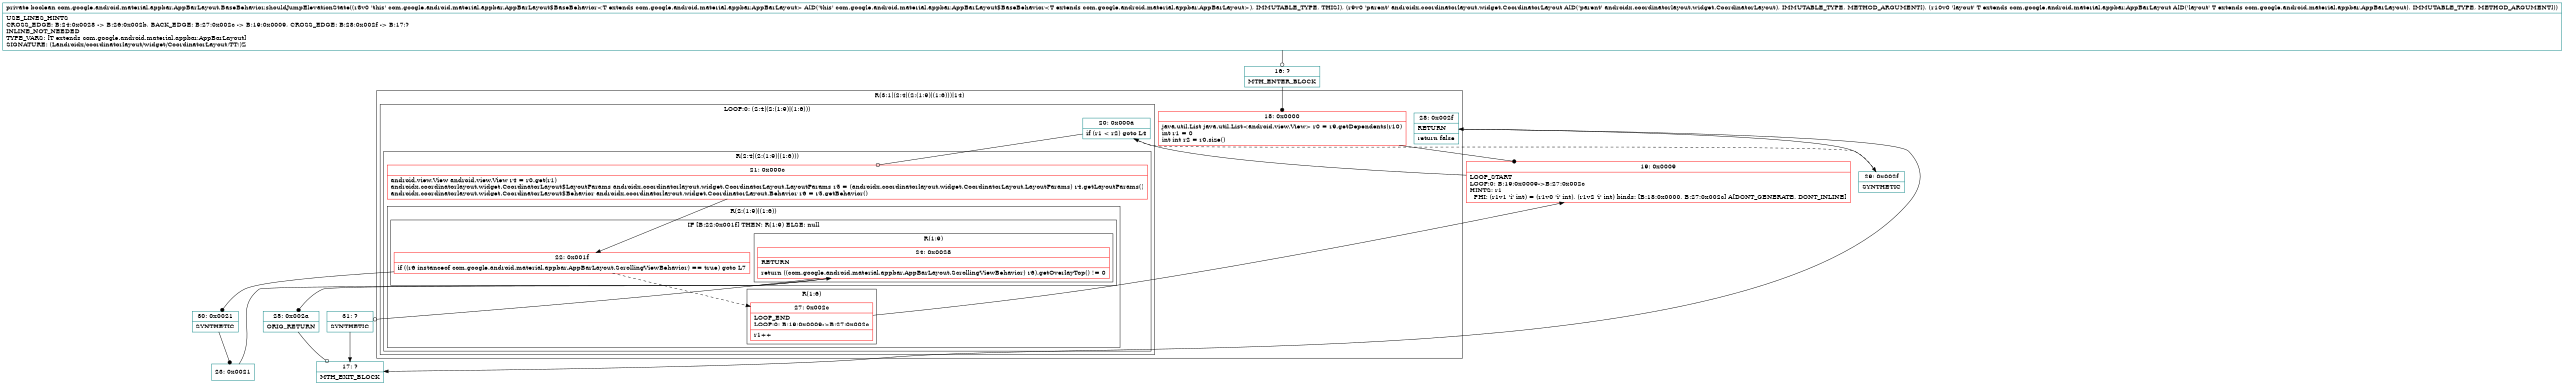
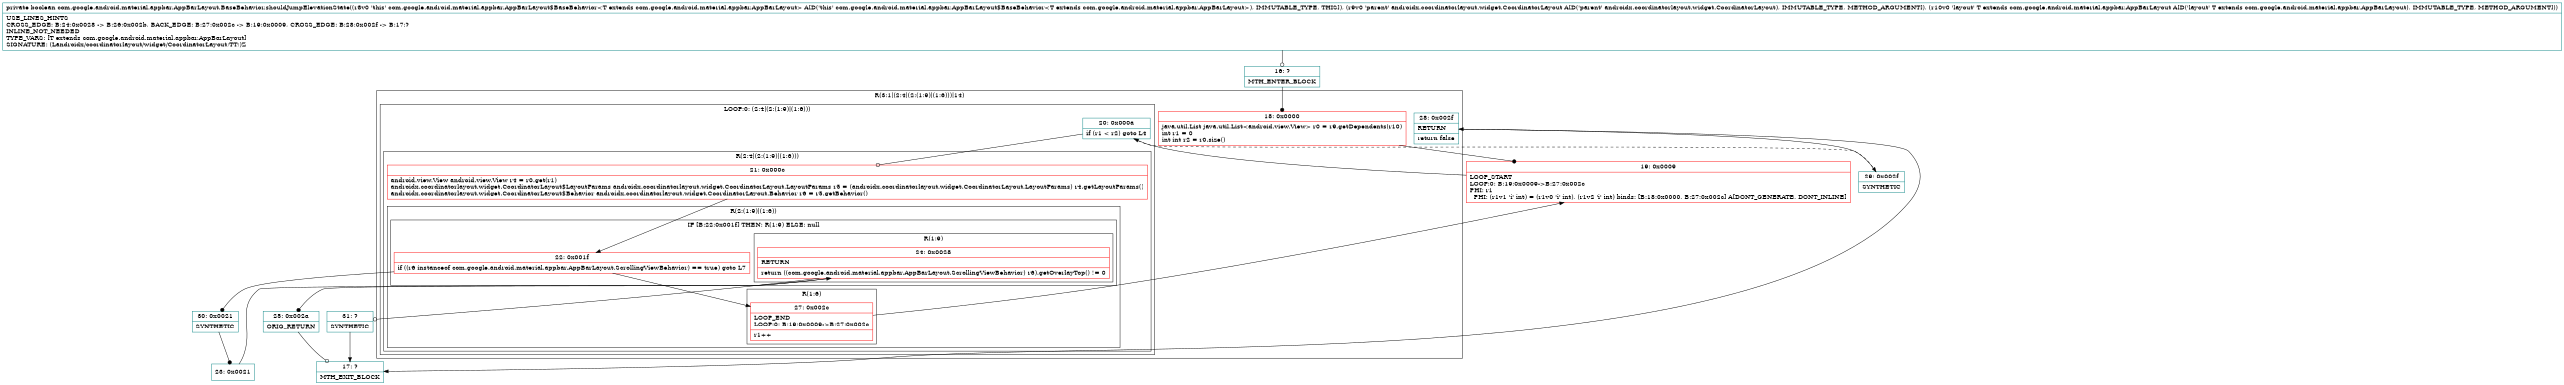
  digraph {
    node [color=teal shape=record]
    edge [arrowhead=normal]
    n1 [color=red label="{24\:\ 0x0028|RETURN\l|return ((com.google.android.material.appbar.AppBarLayout.ScrollingViewBehavior) r6).getOverlayTop() != 0\l}"]
    n2 [color=red label="{22\:\ 0x001f|if ((r6 instanceof com.google.android.material.appbar.AppBarLayout.ScrollingViewBehavior) == true) goto L7\l}"]
    n3 [color=red label="{27\:\ 0x002c|LOOP_END\lLOOP:0: B:19:0x0009\-\>B:27:0x002c\l|r1++\l}"]
    n4 [color=red label="{21\:\ 0x000c|android.view.View android.view.View r4 = r0.get(r1)\landroidx.coordinatorlayout.widget.CoordinatorLayout$LayoutParams androidx.coordinatorlayout.widget.CoordinatorLayout.LayoutParams r5 = (androidx.coordinatorlayout.widget.CoordinatorLayout.LayoutParams) r4.getLayoutParams()\landroidx.coordinatorlayout.widget.CoordinatorLayout$Behavior androidx.coordinatorlayout.widget.CoordinatorLayout.Behavior r6 = r5.getBehavior()\l}"]
    n5 [label="{20\:\ 0x000a|if (r1 \< r2) goto L4\l}"]
    n6 [color=red label="{18\:\ 0x0000|java.util.List java.util.List\<android.view.View\> r0 = r9.getDependents(r10)\lint r1 = 0\lint int r2 = r0.size()\l}"]
    n7 [label="{28\:\ 0x002f|RETURN\l|return false\l}"]
    n8 [label="{25\:\ 0x002a|ORIG_RETURN\l}"]
    n9 [label="{31\:\ ?|SYNTHETIC\l}"]
    n10 [label="{30\:\ 0x0021|SYNTHETIC\l}"]
-   n11 [color=red label="{19\:\ 0x0009|LOOP_START\lLOOP:0: B:19:0x0009\-\>B:27:0x002c\lHINTS: r1 \l  PHI: (r1v1 'i' int) = (r1v0 'i' int), (r1v2 'i' int) binds: [B:18:0x0000, B:27:0x002c] A[DONT_GENERATE, DONT_INLINE]\l}"]
+   n11 [color=red label="{19\:\ 0x0009|LOOP_START\lLOOP:0: B:19:0x0009\-\>B:27:0x002c\lPHI: r1 \l  PHI: (r1v1 'i' int) = (r1v0 'i' int), (r1v2 'i' int) binds: [B:18:0x0000, B:27:0x002c] A[DONT_GENERATE, DONT_INLINE]\l}"]
    n12 [label="{29\:\ 0x002f|SYNTHETIC\l}"]
    n13 [label="{17\:\ ?|MTH_EXIT_BLOCK\l}"]
    n14 [label="{23\:\ 0x0021}"]
    n15 [label="{16\:\ ?|MTH_ENTER_BLOCK\l}"]
    n16 [label="{private boolean com.google.android.material.appbar.AppBarLayout.BaseBehavior.shouldJumpElevationState((r8v0 'this' com.google.android.material.appbar.AppBarLayout$BaseBehavior\<T extends com.google.android.material.appbar.AppBarLayout\> A[D('this' com.google.android.material.appbar.AppBarLayout$BaseBehavior\<T extends com.google.android.material.appbar.AppBarLayout\>), IMMUTABLE_TYPE, THIS]), (r9v0 'parent' androidx.coordinatorlayout.widget.CoordinatorLayout A[D('parent' androidx.coordinatorlayout.widget.CoordinatorLayout), IMMUTABLE_TYPE, METHOD_ARGUMENT]), (r10v0 'layout' T extends com.google.android.material.appbar.AppBarLayout A[D('layout' T extends com.google.android.material.appbar.AppBarLayout), IMMUTABLE_TYPE, METHOD_ARGUMENT]))  | USE_LINES_HINTS\lCROSS_EDGE: B:24:0x0028 \-\> B:26:0x002b, BACK_EDGE: B:27:0x002c \-\> B:19:0x0009, CROSS_EDGE: B:28:0x002f \-\> B:17:?\lINLINE_NOT_NEEDED\lTYPE_VARS: [T extends com.google.android.material.appbar.AppBarLayout]\lSIGNATURE: (Landroidx\/coordinatorlayout\/widget\/CoordinatorLayout;TT;)Z\l}"]
    subgraph cluster_1 {
      label="R(3:1|(2:4|(2:(1:9)|(1:6)))|14)"
      n6
      n7
      subgraph cluster_2 {
        label="LOOP:0: (2:4|(2:(1:9)|(1:6)))"
        n5
        subgraph cluster_3 {
          label="R(2:4|(2:(1:9)|(1:6)))"
          n4
          subgraph cluster_4 {
            label="R(2:(1:9)|(1:6))"
            subgraph cluster_5 {
              label="IF [B:22:0x001f] THEN: R(1:9) ELSE: null"
              n2
              subgraph cluster_6 {
                label="R(1:9)"
                n1
              }
            }
            subgraph cluster_7 {
              label="R(1:6)"
              n3
            }
          }
        }
      }
    }
    n1 -> n8 [arrowhead=dot]
    n1 -> n9 [arrowhead=odot]
-   n2 -> n3 [style=dashed]
+   n2 -> n3 [style=solid]
    n2 -> n10 [arrowhead=dot]
    n3 -> n11
    n4 -> n2
    n5 -> n4 [arrowhead=odot]
    n5 -> n12 [style=dashed]
    n6 -> n11 [arrowhead=dot]
    n7 -> n13
    n8 -> n13 [arrowhead=odot]
    n9 -> n13
    n10 -> n14 [arrowhead=dot]
    n11 -> n5
    n12 -> n7
    n14 -> n1
    n15 -> n6 [arrowhead=dot]
    n16 -> n15 [arrowhead=odot]
  }
